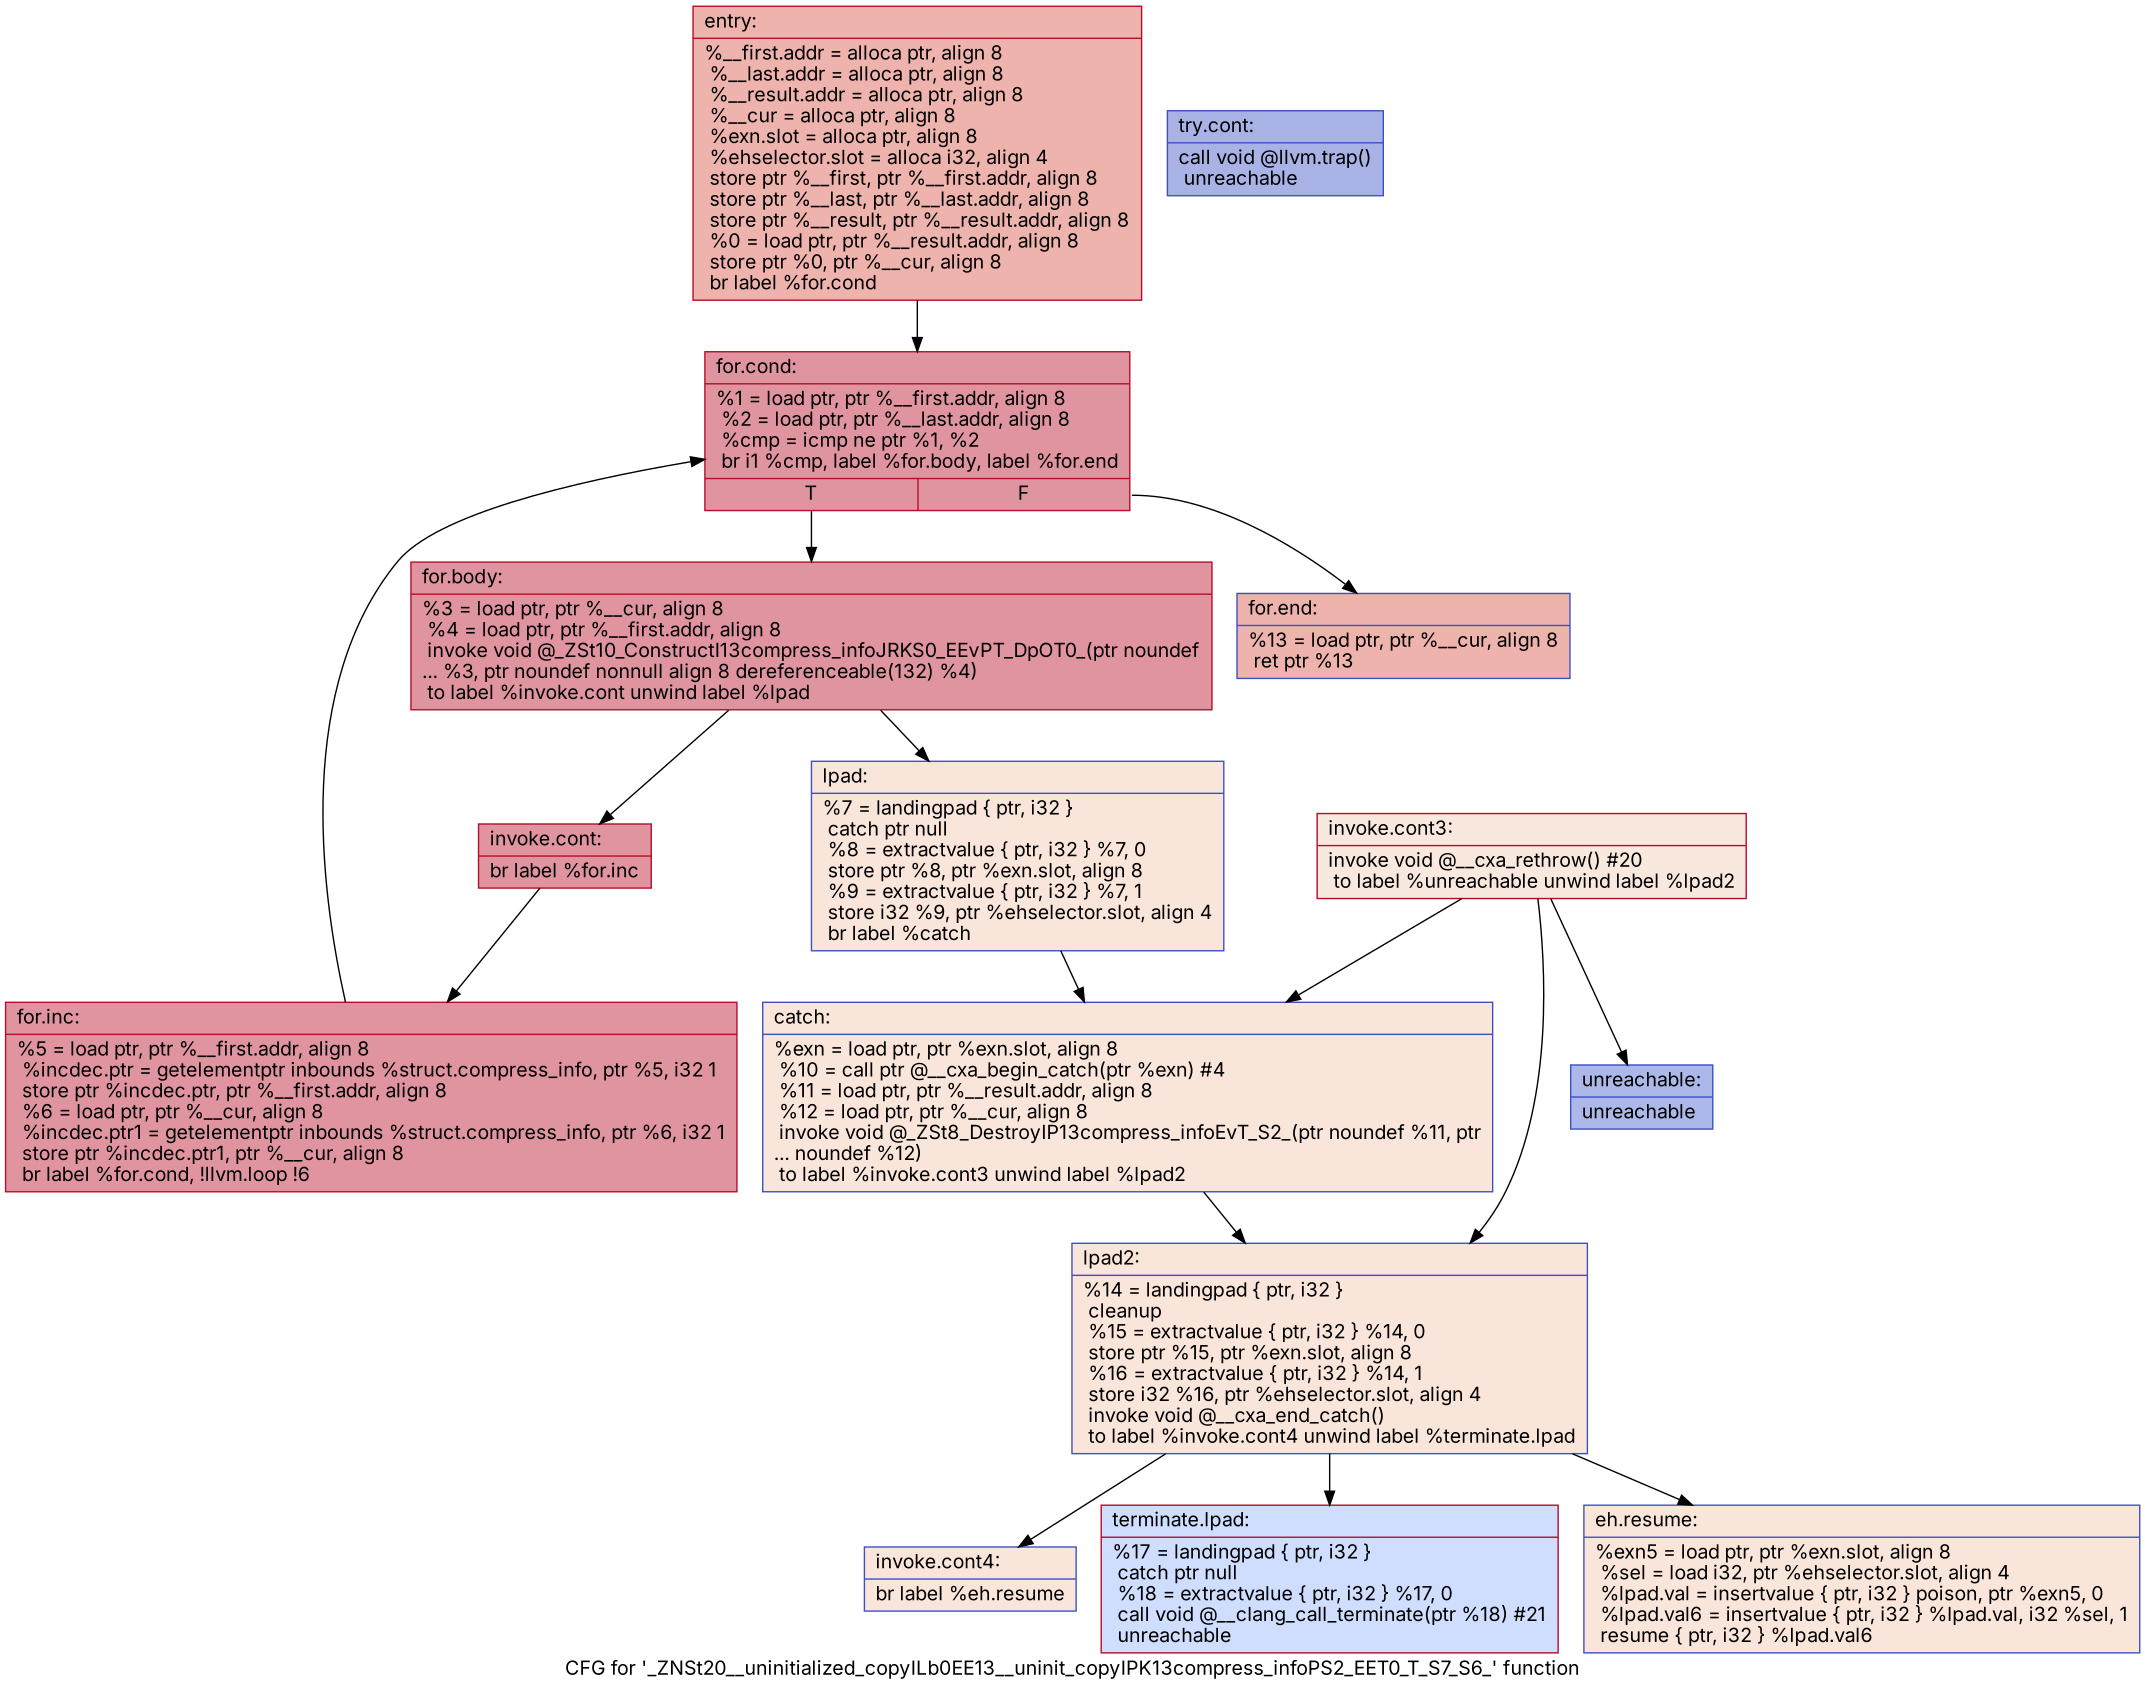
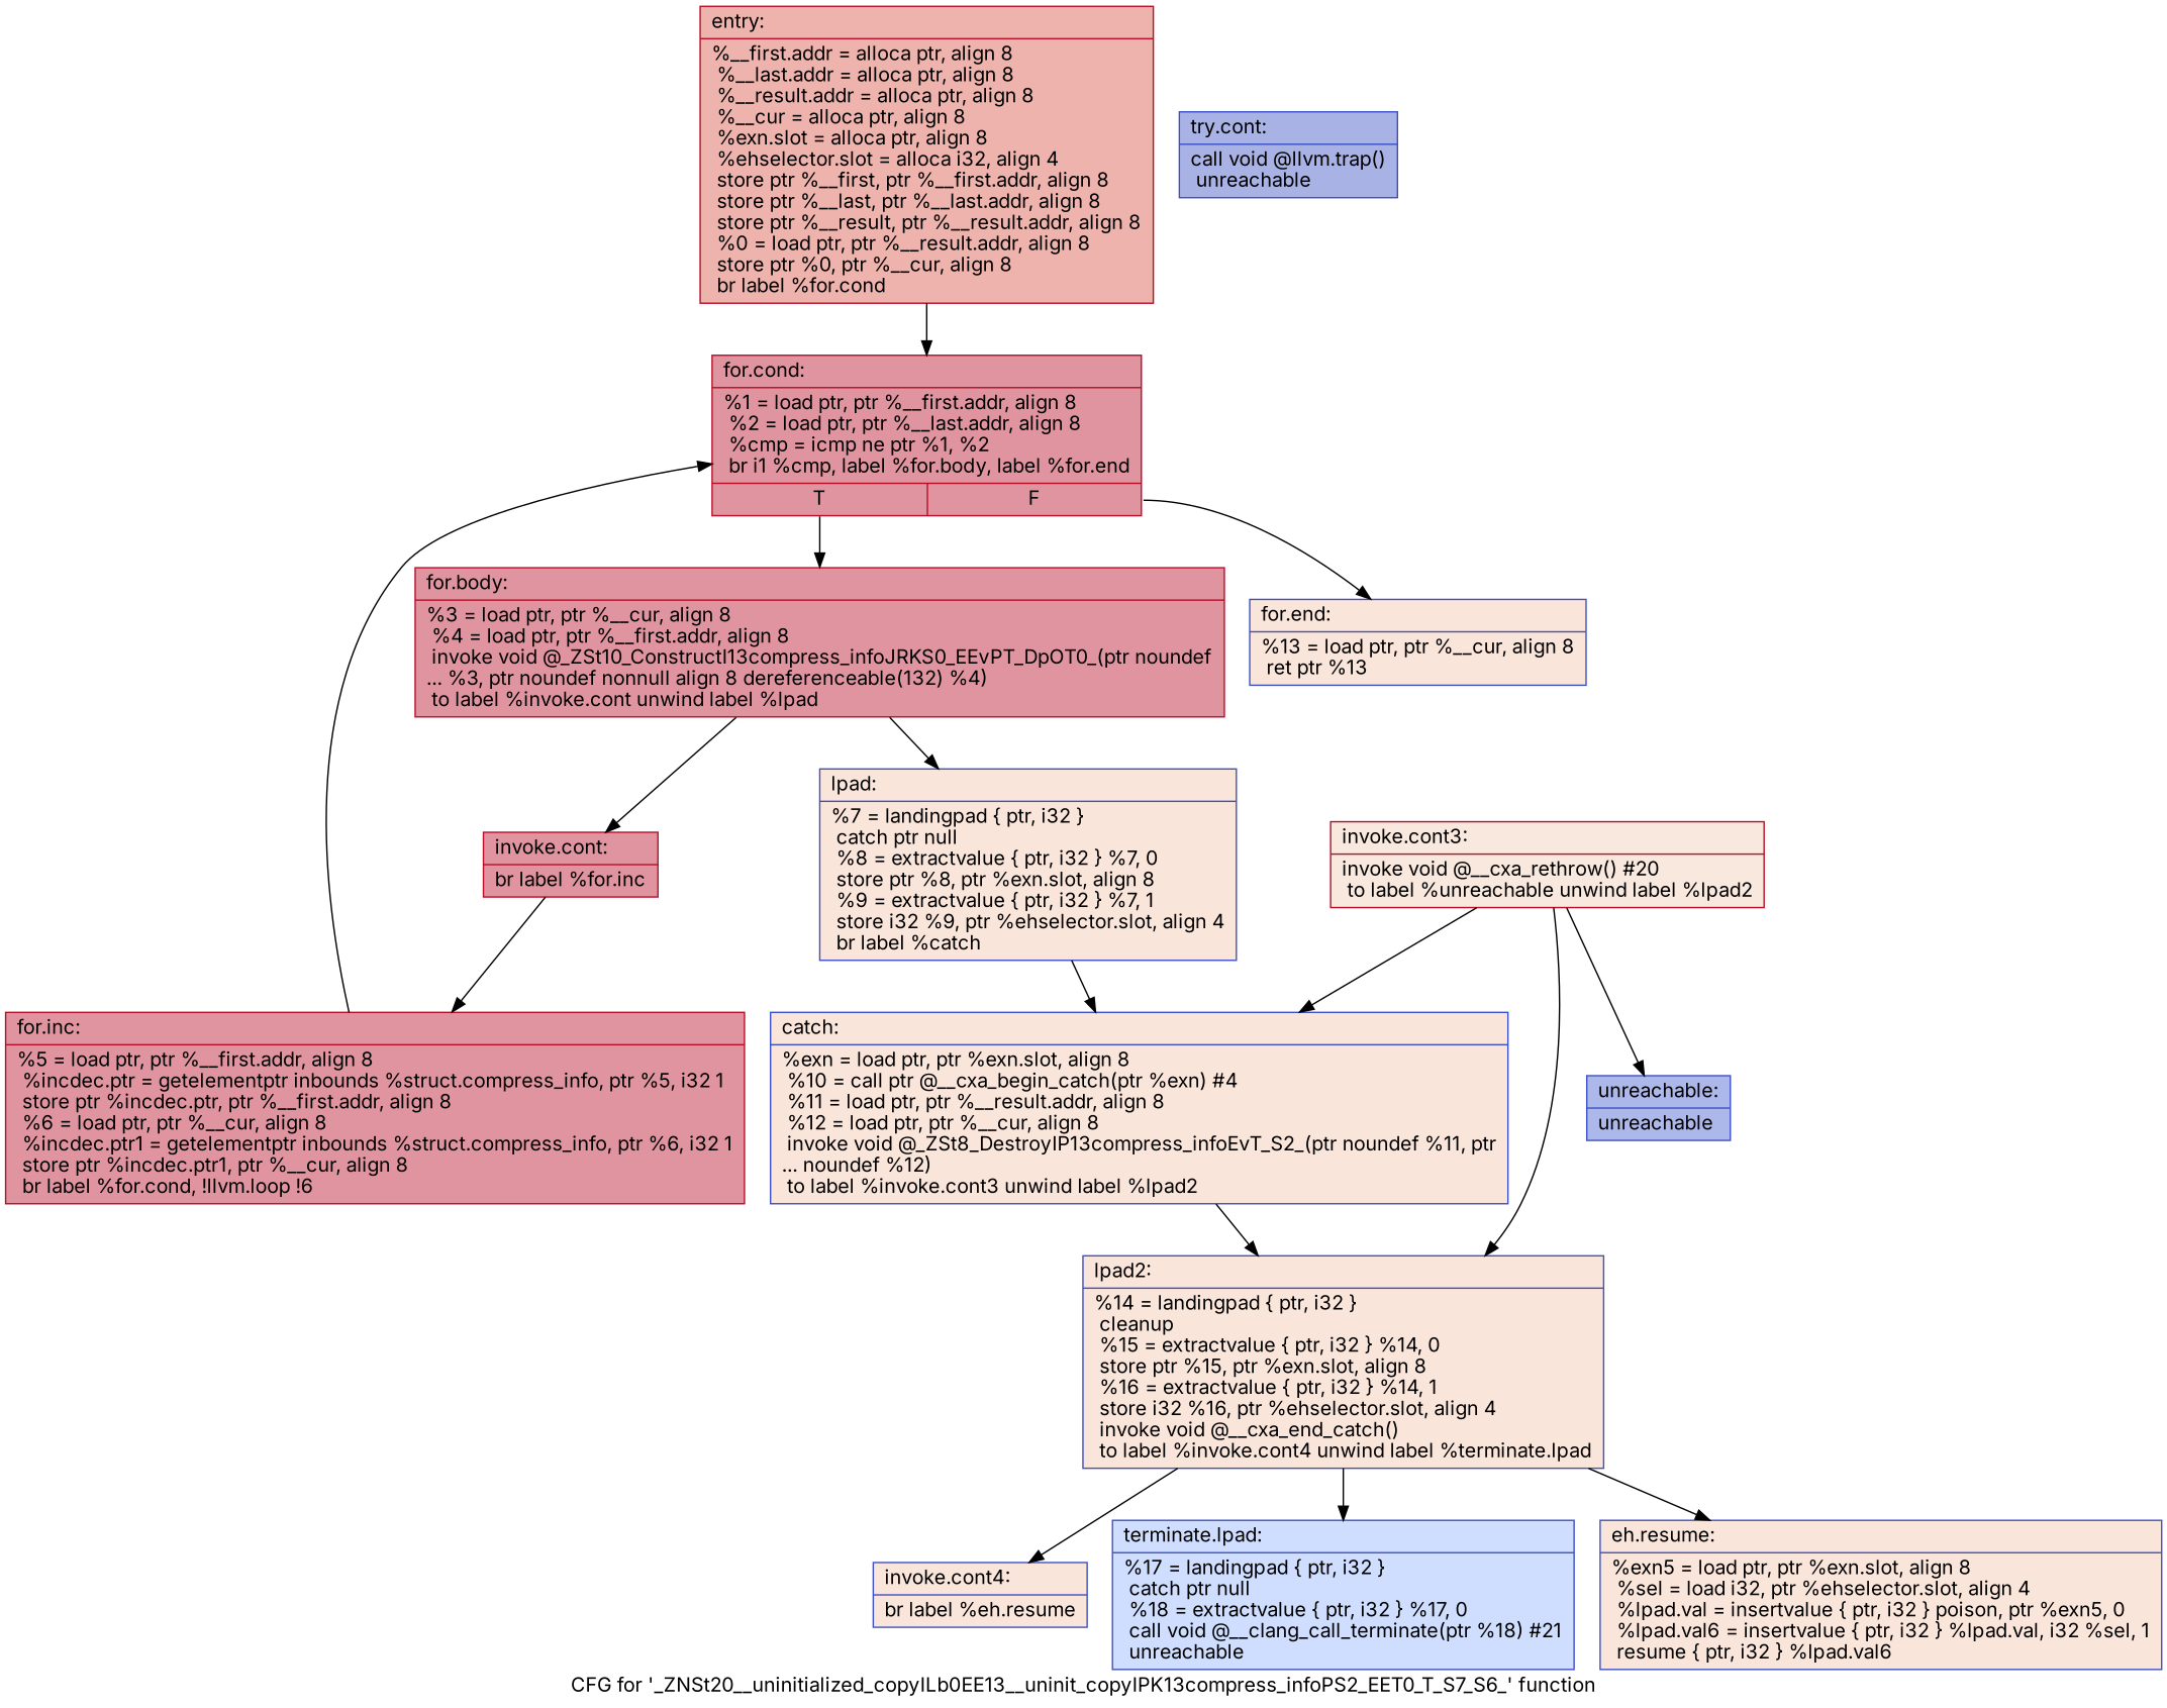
  digraph {
    fontname=Inter
    label="CFG for '_ZNSt20__uninitialized_copyILb0EE13__uninit_copyIPK13compress_infoPS2_EET0_T_S7_S6_' function"
    node [color="#3d50c3ff" fillcolor="#f4c5ad70" fontname=Inter shape=record style=filled]
    edge [fontname=Inter]
    n1 [color="#b70d28ff" fillcolor="#d6524470" label="{entry:\l|  %__first.addr = alloca ptr, align 8\l  %__last.addr = alloca ptr, align 8\l  %__result.addr = alloca ptr, align 8\l  %__cur = alloca ptr, align 8\l  %exn.slot = alloca ptr, align 8\l  %ehselector.slot = alloca i32, align 4\l  store ptr %__first, ptr %__first.addr, align 8\l  store ptr %__last, ptr %__last.addr, align 8\l  store ptr %__result, ptr %__result.addr, align 8\l  %0 = load ptr, ptr %__result.addr, align 8\l  store ptr %0, ptr %__cur, align 8\l  br label %for.cond\l}"]
    n2 [color="#b70d28ff" fillcolor="#b70d2870" label="{for.cond:\l|  %1 = load ptr, ptr %__first.addr, align 8\l  %2 = load ptr, ptr %__last.addr, align 8\l  %cmp = icmp ne ptr %1, %2\l  br i1 %cmp, label %for.body, label %for.end\l|{<s0>T|<s1>F}}"]
    n3 [color="#b70d28ff" fillcolor="#b70d2870" label="{for.body:\l|  %3 = load ptr, ptr %__cur, align 8\l  %4 = load ptr, ptr %__first.addr, align 8\l  invoke void @_ZSt10_ConstructI13compress_infoJRKS0_EEvPT_DpOT0_(ptr noundef\l... %3, ptr noundef nonnull align 8 dereferenceable(132) %4)\l          to label %invoke.cont unwind label %lpad\l}"]
-   n4 [fillcolor="#d6524470" label="{for.end:\l|  %13 = load ptr, ptr %__cur, align 8\l  ret ptr %13\l}"]
+   n4 [label="{for.end:\l|  %13 = load ptr, ptr %__cur, align 8\l  ret ptr %13\l}"]
    n5 [color="#b70d28ff" fillcolor="#b70d2870" label="{invoke.cont:\l|  br label %for.inc\l}"]
    n6 [label="{lpad:\l|  %7 = landingpad \{ ptr, i32 \}\l          catch ptr null\l  %8 = extractvalue \{ ptr, i32 \} %7, 0\l  store ptr %8, ptr %exn.slot, align 8\l  %9 = extractvalue \{ ptr, i32 \} %7, 1\l  store i32 %9, ptr %ehselector.slot, align 4\l  br label %catch\l}"]
    n7 [color="#b70d28ff" fillcolor="#b70d2870" label="{for.inc:\l|  %5 = load ptr, ptr %__first.addr, align 8\l  %incdec.ptr = getelementptr inbounds %struct.compress_info, ptr %5, i32 1\l  store ptr %incdec.ptr, ptr %__first.addr, align 8\l  %6 = load ptr, ptr %__cur, align 8\l  %incdec.ptr1 = getelementptr inbounds %struct.compress_info, ptr %6, i32 1\l  store ptr %incdec.ptr1, ptr %__cur, align 8\l  br label %for.cond, !llvm.loop !6\l}"]
    n8 [label="{catch:\l|  %exn = load ptr, ptr %exn.slot, align 8\l  %10 = call ptr @__cxa_begin_catch(ptr %exn) #4\l  %11 = load ptr, ptr %__result.addr, align 8\l  %12 = load ptr, ptr %__cur, align 8\l  invoke void @_ZSt8_DestroyIP13compress_infoEvT_S2_(ptr noundef %11, ptr\l... noundef %12)\l          to label %invoke.cont3 unwind label %lpad2\l}"]
    n9 [label="{lpad2:\l|  %14 = landingpad \{ ptr, i32 \}\l          cleanup\l  %15 = extractvalue \{ ptr, i32 \} %14, 0\l  store ptr %15, ptr %exn.slot, align 8\l  %16 = extractvalue \{ ptr, i32 \} %14, 1\l  store i32 %16, ptr %ehselector.slot, align 4\l  invoke void @__cxa_end_catch()\l          to label %invoke.cont4 unwind label %terminate.lpad\l}"]
    n10 [color="#b70d28ff" fillcolor="#f2cab570" label="{invoke.cont3:\l|  invoke void @__cxa_rethrow() #20\l          to label %unreachable unwind label %lpad2\l}"]
    n11 [fillcolor="#465ecf70" label="{unreachable:\l|  unreachable\l}"]
    n12 [label="{invoke.cont4:\l|  br label %eh.resume\l}"]
-   n13 [color="#b70d28ff" fillcolor="#93b5fe70" label="{terminate.lpad:\l|  %17 = landingpad \{ ptr, i32 \}\l          catch ptr null\l  %18 = extractvalue \{ ptr, i32 \} %17, 0\l  call void @__clang_call_terminate(ptr %18) #21\l  unreachable\l}"]
+   n13 [fillcolor="#93b5fe70" label="{terminate.lpad:\l|  %17 = landingpad \{ ptr, i32 \}\l          catch ptr null\l  %18 = extractvalue \{ ptr, i32 \} %17, 0\l  call void @__clang_call_terminate(ptr %18) #21\l  unreachable\l}"]
    n14 [label="{eh.resume:\l|  %exn5 = load ptr, ptr %exn.slot, align 8\l  %sel = load i32, ptr %ehselector.slot, align 4\l  %lpad.val = insertvalue \{ ptr, i32 \} poison, ptr %exn5, 0\l  %lpad.val6 = insertvalue \{ ptr, i32 \} %lpad.val, i32 %sel, 1\l  resume \{ ptr, i32 \} %lpad.val6\l}"]
    n15 [fillcolor="#3d50c370" label="{try.cont:\l|  call void @llvm.trap()\l  unreachable\l}"]
    n1 -> n2
    n2 -> n3 [tailport=s0]
    n2 -> n4 [tailport=s1]
    n3 -> n5
    n3 -> n6
    n5 -> n7
    n6 -> n8
    n7 -> n2
    n8 -> n9
    n9 -> n12
    n9 -> n13
    n9 -> n14
    n10 -> n8
    n10 -> n9
    n10 -> n11
  }
